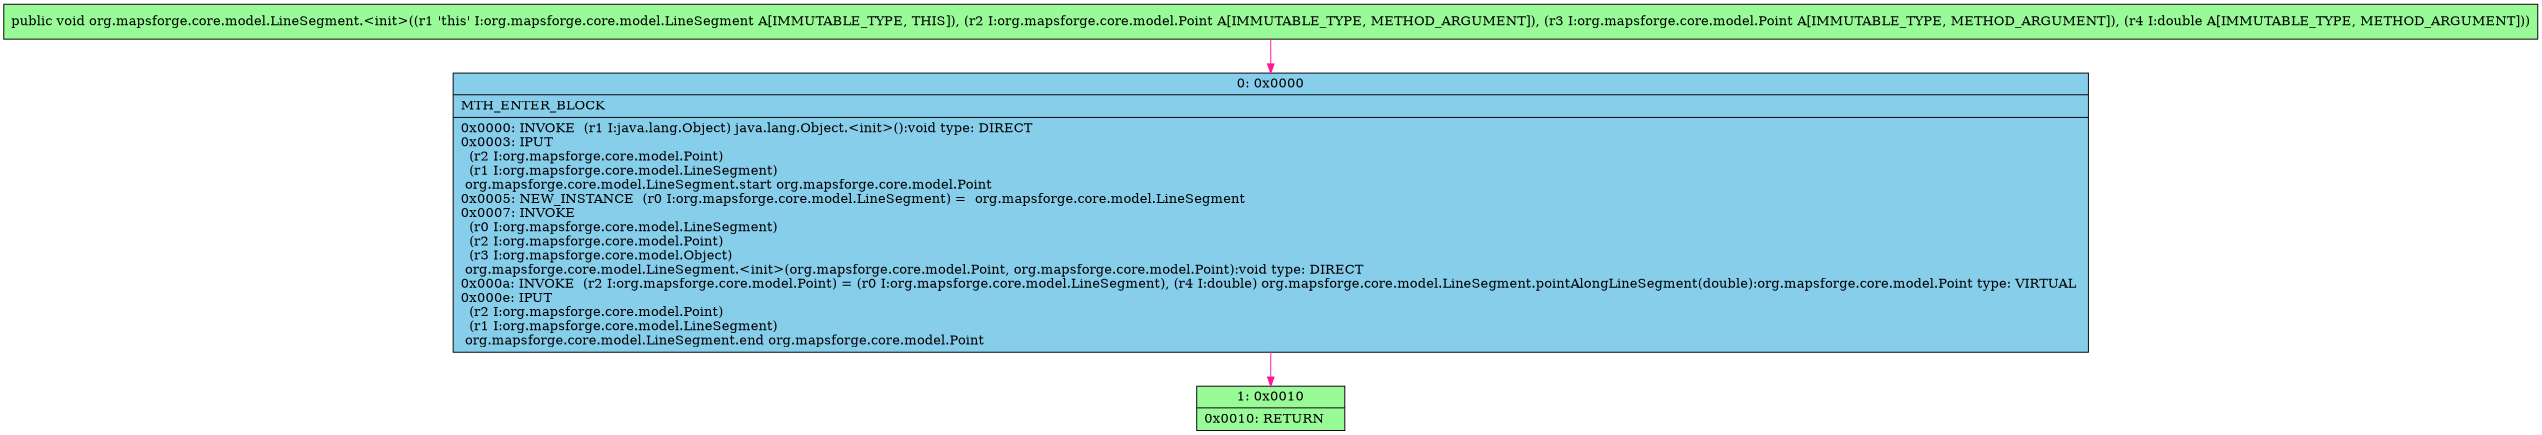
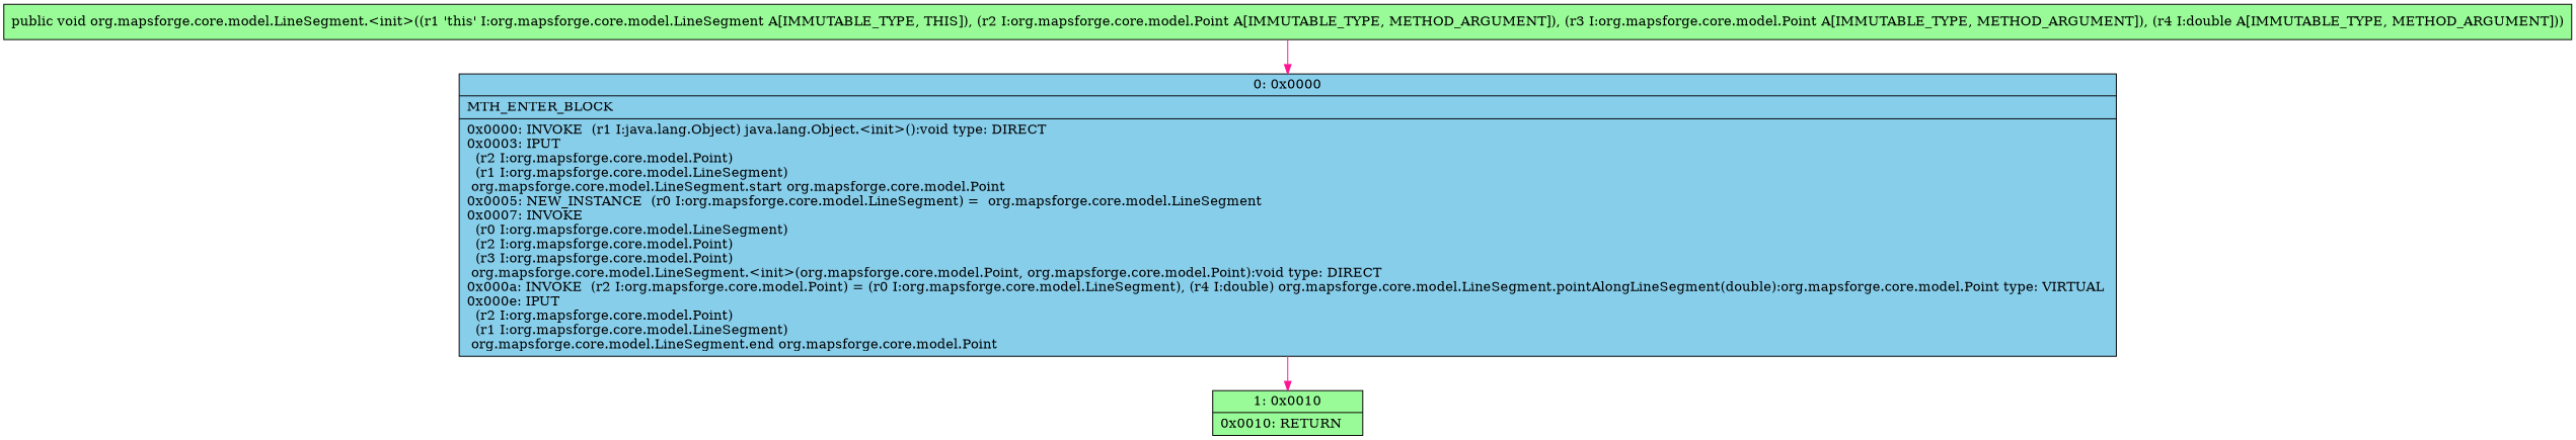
  digraph {
    node [shape=record style=filled fillcolor=palegreen]
    edge [color=deeppink]
-   n1 [label="{0\:\ 0x0000|MTH_ENTER_BLOCK\l|0x0000: INVOKE  (r1 I:java.lang.Object) java.lang.Object.\<init\>():void type: DIRECT \l0x0003: IPUT  \l  (r2 I:org.mapsforge.core.model.Point)\l  (r1 I:org.mapsforge.core.model.LineSegment)\l org.mapsforge.core.model.LineSegment.start org.mapsforge.core.model.Point \l0x0005: NEW_INSTANCE  (r0 I:org.mapsforge.core.model.LineSegment) =  org.mapsforge.core.model.LineSegment \l0x0007: INVOKE  \l  (r0 I:org.mapsforge.core.model.LineSegment)\l  (r2 I:org.mapsforge.core.model.Point)\l  (r3 I:org.mapsforge.core.model.Object)\l org.mapsforge.core.model.LineSegment.\<init\>(org.mapsforge.core.model.Point, org.mapsforge.core.model.Point):void type: DIRECT \l0x000a: INVOKE  (r2 I:org.mapsforge.core.model.Point) = (r0 I:org.mapsforge.core.model.LineSegment), (r4 I:double) org.mapsforge.core.model.LineSegment.pointAlongLineSegment(double):org.mapsforge.core.model.Point type: VIRTUAL \l0x000e: IPUT  \l  (r2 I:org.mapsforge.core.model.Point)\l  (r1 I:org.mapsforge.core.model.LineSegment)\l org.mapsforge.core.model.LineSegment.end org.mapsforge.core.model.Point \l}" fillcolor=skyblue]
+   n1 [label="{0\:\ 0x0000|MTH_ENTER_BLOCK\l|0x0000: INVOKE  (r1 I:java.lang.Object) java.lang.Object.\<init\>():void type: DIRECT \l0x0003: IPUT  \l  (r2 I:org.mapsforge.core.model.Point)\l  (r1 I:org.mapsforge.core.model.LineSegment)\l org.mapsforge.core.model.LineSegment.start org.mapsforge.core.model.Point \l0x0005: NEW_INSTANCE  (r0 I:org.mapsforge.core.model.LineSegment) =  org.mapsforge.core.model.LineSegment \l0x0007: INVOKE  \l  (r0 I:org.mapsforge.core.model.LineSegment)\l  (r2 I:org.mapsforge.core.model.Point)\l  (r3 I:org.mapsforge.core.model.Point)\l org.mapsforge.core.model.LineSegment.\<init\>(org.mapsforge.core.model.Point, org.mapsforge.core.model.Point):void type: DIRECT \l0x000a: INVOKE  (r2 I:org.mapsforge.core.model.Point) = (r0 I:org.mapsforge.core.model.LineSegment), (r4 I:double) org.mapsforge.core.model.LineSegment.pointAlongLineSegment(double):org.mapsforge.core.model.Point type: VIRTUAL \l0x000e: IPUT  \l  (r2 I:org.mapsforge.core.model.Point)\l  (r1 I:org.mapsforge.core.model.LineSegment)\l org.mapsforge.core.model.LineSegment.end org.mapsforge.core.model.Point \l}" fillcolor=skyblue]
    n2 [label="{1\:\ 0x0010|0x0010: RETURN   \l}"]
    n3 [label="{public void org.mapsforge.core.model.LineSegment.\<init\>((r1 'this' I:org.mapsforge.core.model.LineSegment A[IMMUTABLE_TYPE, THIS]), (r2 I:org.mapsforge.core.model.Point A[IMMUTABLE_TYPE, METHOD_ARGUMENT]), (r3 I:org.mapsforge.core.model.Point A[IMMUTABLE_TYPE, METHOD_ARGUMENT]), (r4 I:double A[IMMUTABLE_TYPE, METHOD_ARGUMENT])) }"]
    n1 -> n2
    n3 -> n1
  }
